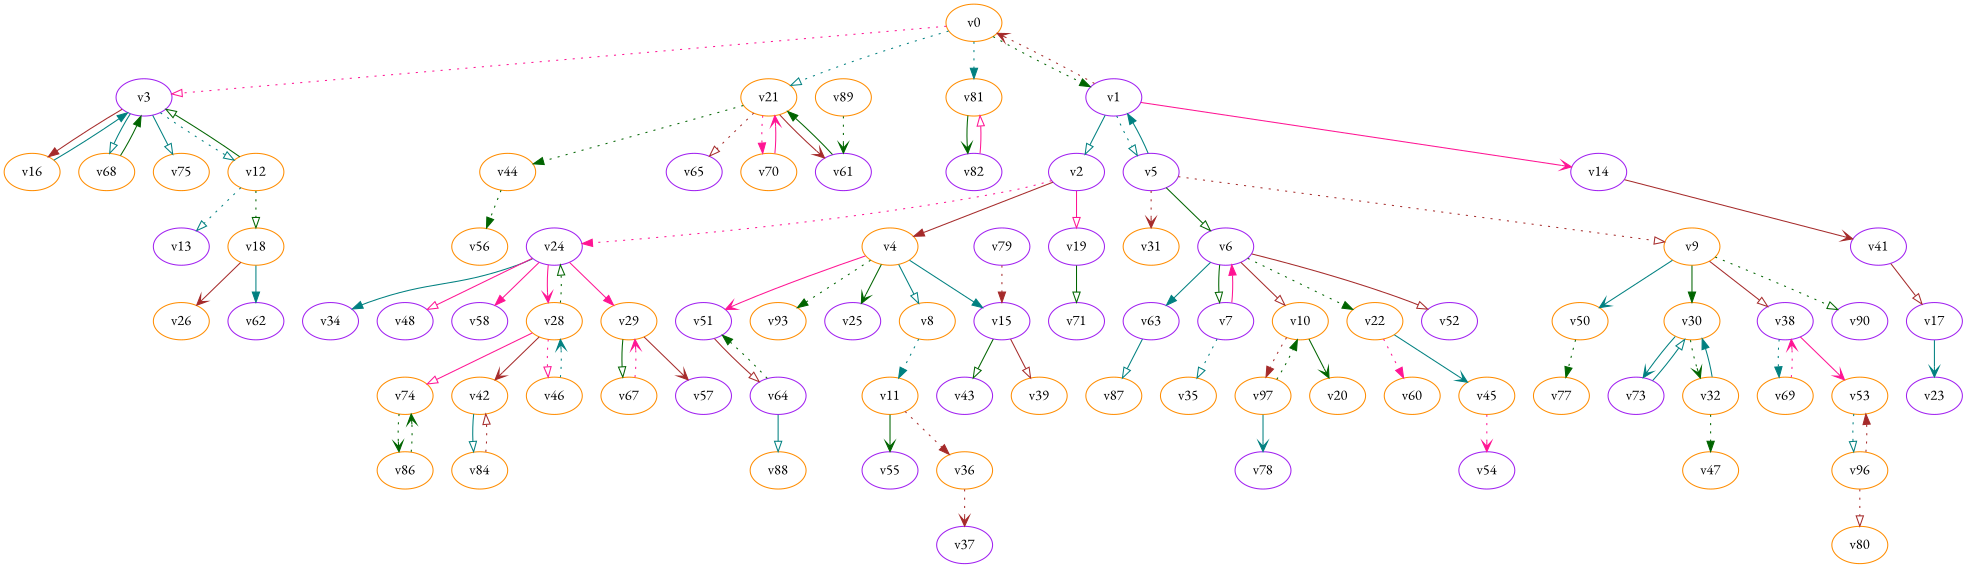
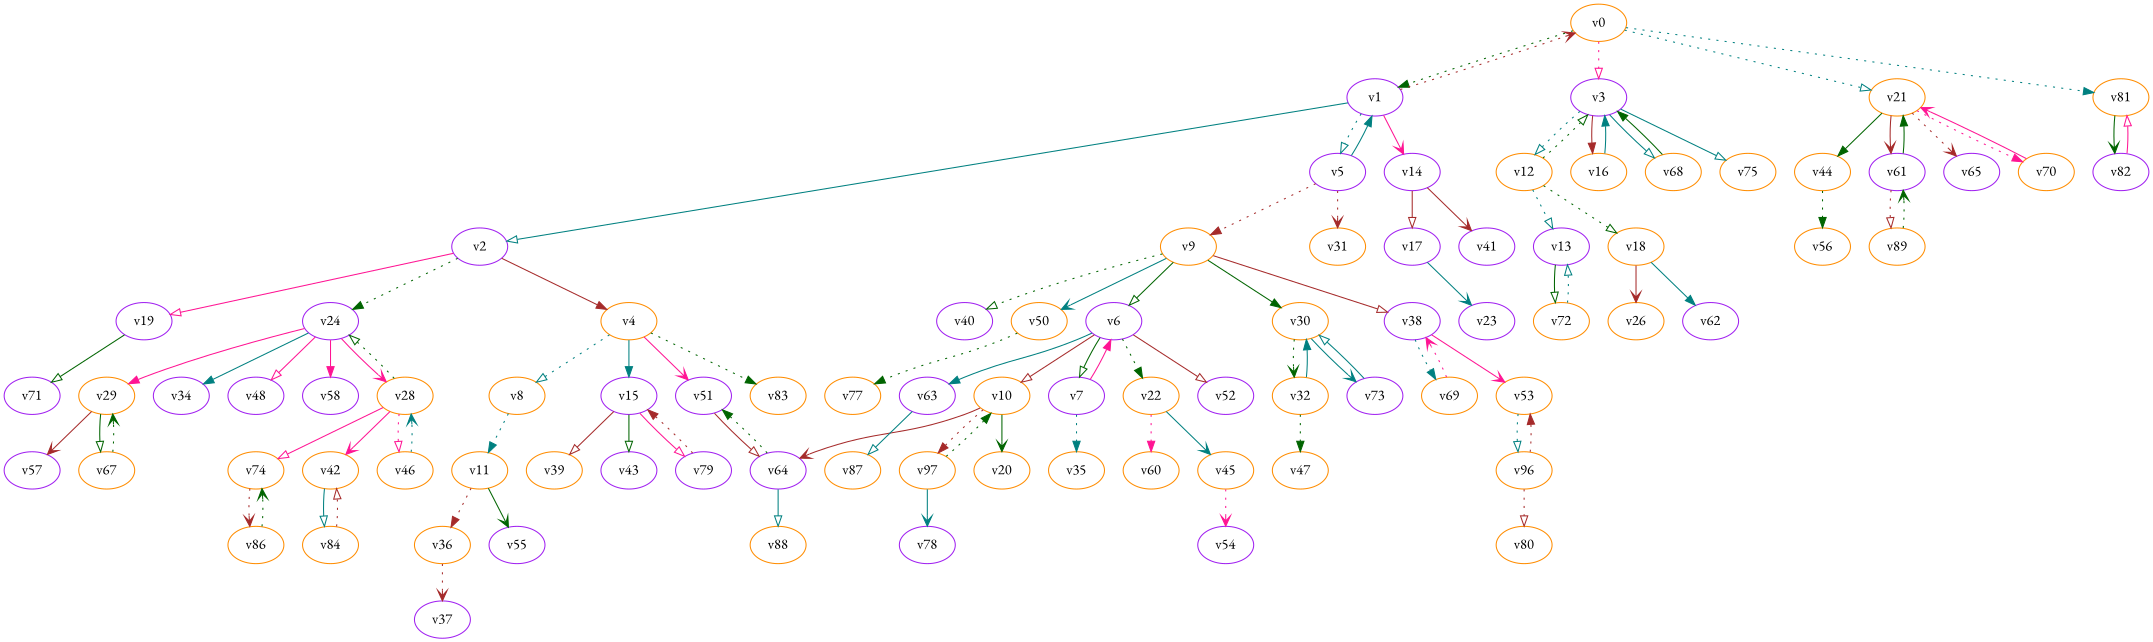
  digraph {
    fontname="EB Garamond"
    node [color=darkorange fontname="EB Garamond" player=0 weight=12]
    edge [arrowhead=onormal color=teal fontname="EB Garamond" style=solid]
    v0 [weight=3]
    v1 [color=purple player=1 weight=0]
    v3 [color=purple player=1 weight=7]
    v21 [player=1 weight=14]
    v81 [player=1 weight=13]
    v2 [color=purple weight=3]
    v5 [color=purple player=1 weight=1]
    v14 [color=purple weight=3]
    v12 [weight=3]
    v16 [weight=16]
    v68 [weight=15]
    v75 [player=1 weight=9]
    v44 [weight=13]
    v61 [color=purple player=1 weight=10]
    v65 [color=purple player=1 weight=5]
    v70 [weight=8]
    v82 [color=purple weight=0]
    v4 [weight=4]
    v19 [color=purple player=1 weight=15]
    v24 [color=purple weight=8]
    v6 [color=purple weight=7]
    v9 [player=1 weight=14]
    v31 [player=1 weight=9]
    v17 [color=purple player=1]
    v41 [color=purple player=1]
    v8 [weight=7]
    v15 [color=purple player=1 weight=7]
-   v25 [color=purple player=1 weight=1]
    v51 [color=purple player=1 weight=6]
-   v83 [player=1 weight=2 label=v93]
+   v83 [player=1 weight=2]
    v71 [color=purple player=1 weight=6]
    v28 [weight=7]
    v29 [player=1 weight=7]
    v34 [color=purple]
    v48 [color=purple]
    v58 [color=purple weight=2]
    v13 [color=purple player=1]
    v18 [weight=8]
    v11 [player=1 weight=5]
    v39 [player=1 weight=8]
    v43 [color=purple player=1 weight=17]
    v79 [color=purple player=1 weight=7]
    v64 [color=purple]
    v7 [color=purple player=1 weight=7]
    v10 [weight=-3]
    v22 [weight=6]
    v52 [color=purple weight=0]
    v63 [color=purple player=1 weight=10]
    v30 [weight=0]
    v38 [color=purple weight=6]
-   v40 [color=purple weight=0 label=v90]
+   v40 [color=purple weight=0]
    v50 [weight=3]
    v35 [player=1]
    v20 [weight=17]
    n55 [label=v97 player=1 weight=5]
    v45 [player=1 weight=5]
    v60 [weight=11]
    v87 [player=1 weight=8]
    v36
    v55 [color=purple player=1 weight=1]
    v32 [weight=1]
    v73 [color=purple player=1 weight=4]
    v53 [player=1 weight=5]
    v69 [player=1 weight=11]
    v77 [player=1 weight=9]
    v78 [color=purple weight=3]
    v88 [weight=17]
    v37 [color=purple player=1 weight=8]
+   v72 [weight=5]
    v26 [weight=10]
    v62 [color=purple weight=2]
    v23 [color=purple player=1 weight=5]
    v56 [weight=8]
    v89 [player=1 weight=16]
    v54 [color=purple weight=6]
    v42 [weight=0]
    v46
    v74 [weight=10]
    v57 [color=purple player=1]
    v67 [player=1 weight=2]
    v84 [weight=5]
    v86 [weight=9]
    v47 [player=1]
    n84 [label=v96 weight=-1]
    v80 [weight=15]
    v0 -> v1 [arrowhead=normal color=darkgreen style=dotted]
    v0 -> v3 [color=deeppink style=dotted]
    v0 -> v21 [style=dotted]
    v0 -> v81 [arrowhead=normal style=dotted]
    v1 -> v0 [arrowhead=vee color=brown style=dotted]
    v1 -> v2
    v1 -> v5 [style=dotted]
    v1 -> v14 [arrowhead=vee color=deeppink]
    v3 -> v12 [style=dotted]
    v3 -> v16 [arrowhead=normal color=brown]
    v3 -> v68
    v3 -> v75
-   v21 -> v44 [arrowhead=normal color=darkgreen style=dotted]
+   v21 -> v44 [arrowhead=normal color=darkgreen]
    v21 -> v61 [arrowhead=vee color=brown]
-   v21 -> v65 [color=brown style=dotted]
+   v21 -> v65 [arrowhead=vee color=brown style=dotted]
    v21 -> v70 [arrowhead=normal color=deeppink style=dotted]
    v81 -> v82 [arrowhead=vee color=darkgreen]
    v2 -> v4 [arrowhead=normal color=brown]
    v2 -> v19 [color=deeppink]
-   v2 -> v24 [arrowhead=normal color=deeppink style=dotted]
+   v2 -> v24 [arrowhead=normal color=darkgreen style=dotted]
    v5 -> v1 [arrowhead=normal]
-   v5 -> v6 [color=darkgreen]
-   v5 -> v9 [color=brown style=dotted]
+   v9 -> v6 [color=darkgreen]
+   v5 -> v9 [arrowhead=normal color=brown style=dotted]
    v5 -> v31 [arrowhead=vee color=brown style=dotted]
-   v41 -> v17 [color=brown]
+   v14 -> v17 [color=brown]
    v14 -> v41 [arrowhead=vee color=brown]
-   v12 -> v3 [color=darkgreen]
+   v12 -> v3 [color=darkgreen style=dotted]
    v12 -> v13 [style=dotted]
    v12 -> v18 [color=darkgreen style=dotted]
    v16 -> v3 [arrowhead=normal]
    v68 -> v3 [arrowhead=normal color=darkgreen]
    v44 -> v56 [arrowhead=normal color=darkgreen style=dotted]
    v61 -> v21 [arrowhead=normal color=darkgreen]
+   v61 -> v89 [color=brown style=dotted]
    v70 -> v21 [arrowhead=vee color=deeppink]
    v82 -> v81 [color=deeppink]
-   v4 -> v8
+   v4 -> v8 [style=dotted]
    v4 -> v15 [arrowhead=normal]
-   v4 -> v25 [arrowhead=vee color=darkgreen]
    v4 -> v51 [arrowhead=vee color=deeppink]
    v4 -> v83 [arrowhead=normal color=darkgreen style=dotted]
    v19 -> v71 [color=darkgreen]
    v24 -> v28 [arrowhead=vee color=deeppink]
    v24 -> v29 [arrowhead=normal color=deeppink]
    v24 -> v34 [arrowhead=normal]
    v24 -> v48 [color=deeppink]
    v24 -> v58 [arrowhead=normal color=deeppink]
    v6 -> v7 [color=darkgreen]
    v6 -> v10 [color=brown]
    v6 -> v22 [arrowhead=normal color=darkgreen style=dotted]
    v6 -> v52 [color=brown]
    v6 -> v63 [arrowhead=normal]
    v9 -> v30 [arrowhead=normal color=darkgreen]
    v9 -> v38 [color=brown]
    v9 -> v40 [color=darkgreen style=dotted]
    v9 -> v50 [arrowhead=vee]
    v17 -> v23 [arrowhead=vee]
    v8 -> v11 [arrowhead=normal style=dotted]
    v15 -> v39 [color=brown]
    v15 -> v43 [color=darkgreen]
+   v15 -> v79 [color=deeppink]
    v51 -> v64 [color=brown]
    v28 -> v24 [color=darkgreen style=dotted]
-   v28 -> v42 [arrowhead=vee color=brown]
+   v28 -> v42 [arrowhead=vee color=deeppink]
    v28 -> v46 [color=deeppink style=dotted]
    v28 -> v74 [color=deeppink]
    v29 -> v57 [arrowhead=vee color=brown]
    v29 -> v67 [color=darkgreen]
+   v13 -> v72 [color=darkgreen]
    v18 -> v26 [arrowhead=vee color=brown]
    v18 -> v62 [arrowhead=normal]
    v11 -> v36 [arrowhead=normal color=brown style=dotted]
    v11 -> v55 [arrowhead=vee color=darkgreen]
    v79 -> v15 [arrowhead=normal color=brown style=dotted]
    v64 -> v51 [arrowhead=normal color=darkgreen style=dotted]
    v64 -> v88
    v7 -> v6 [arrowhead=normal color=deeppink]
-   v7 -> v35 [style=dotted]
+   v7 -> v35 [arrowhead=normal style=dotted]
+   v10 -> v64 [arrowhead=vee color=brown]
    v10 -> v20 [arrowhead=vee color=darkgreen]
    v10 -> n55 [arrowhead=normal color=brown style=dotted]
    v22 -> v45 [arrowhead=vee]
    v22 -> v60 [arrowhead=normal color=deeppink style=dotted]
    v63 -> v87
    v30 -> v32 [arrowhead=vee color=darkgreen style=dotted]
    v30 -> v73 [arrowhead=vee]
    v38 -> v53 [arrowhead=vee color=deeppink]
    v38 -> v69 [arrowhead=normal style=dotted]
    v50 -> v77 [arrowhead=normal color=darkgreen style=dotted]
    n55 -> v10 [arrowhead=normal color=darkgreen style=dotted]
    n55 -> v78 [arrowhead=vee]
    v45 -> v54 [arrowhead=vee color=deeppink style=dotted]
    v36 -> v37 [arrowhead=vee color=brown style=dotted]
    v32 -> v30 [arrowhead=normal]
    v32 -> v47 [arrowhead=normal color=darkgreen style=dotted]
    v73 -> v30
    v53 -> n84 [style=dotted]
    v69 -> v38 [arrowhead=vee color=deeppink style=dotted]
+   v72 -> v13 [style=dotted]
    v89 -> v61 [arrowhead=vee color=darkgreen style=dotted]
    v42 -> v84
    v46 -> v28 [arrowhead=vee style=dotted]
-   v74 -> v86 [arrowhead=vee color=darkgreen style=dotted]
-   v67 -> v29 [arrowhead=vee color=deeppink style=dotted]
+   v74 -> v86 [arrowhead=vee color=brown style=dotted]
+   v67 -> v29 [arrowhead=vee color=darkgreen style=dotted]
    v84 -> v42 [color=brown style=dotted]
    v86 -> v74 [arrowhead=vee color=darkgreen style=dotted]
    n84 -> v53 [arrowhead=normal color=brown style=dotted]
    n84 -> v80 [color=brown style=dotted]
  }
